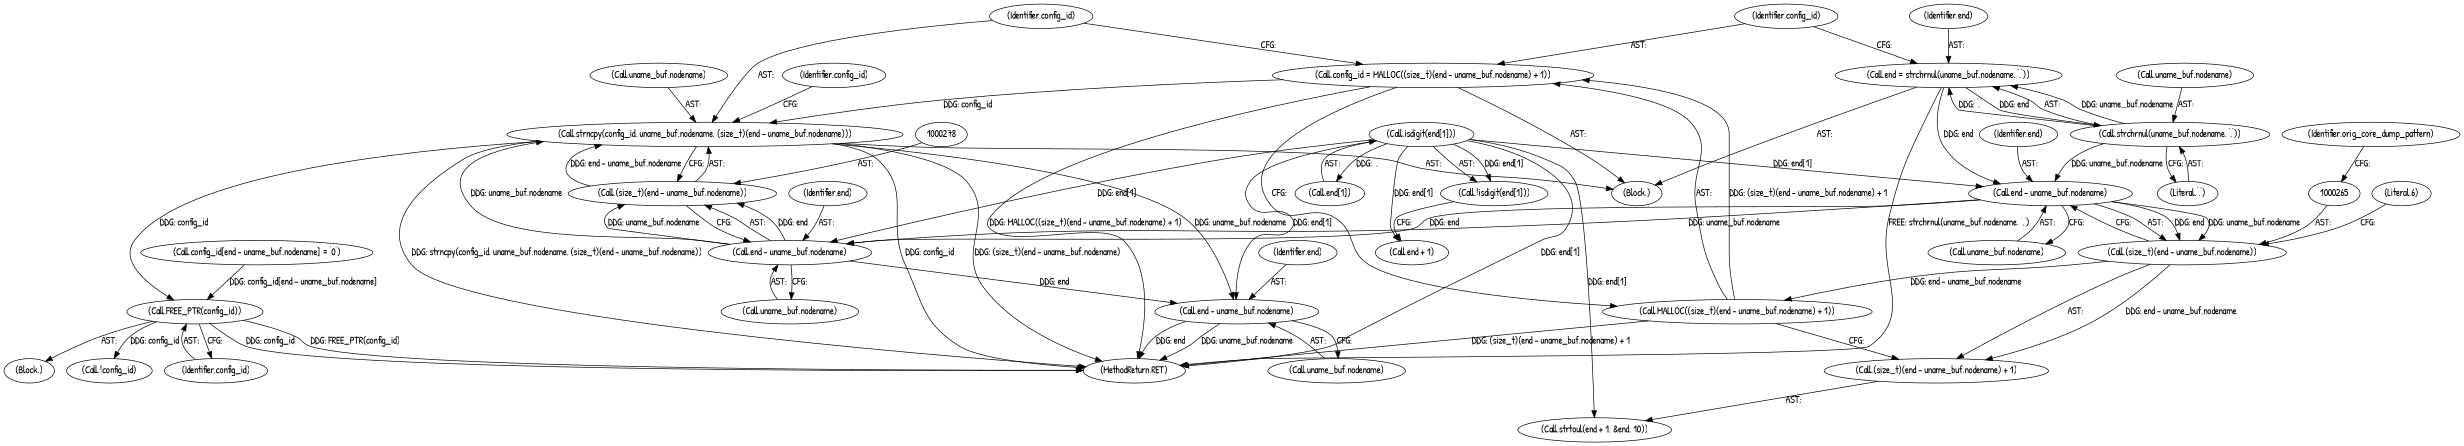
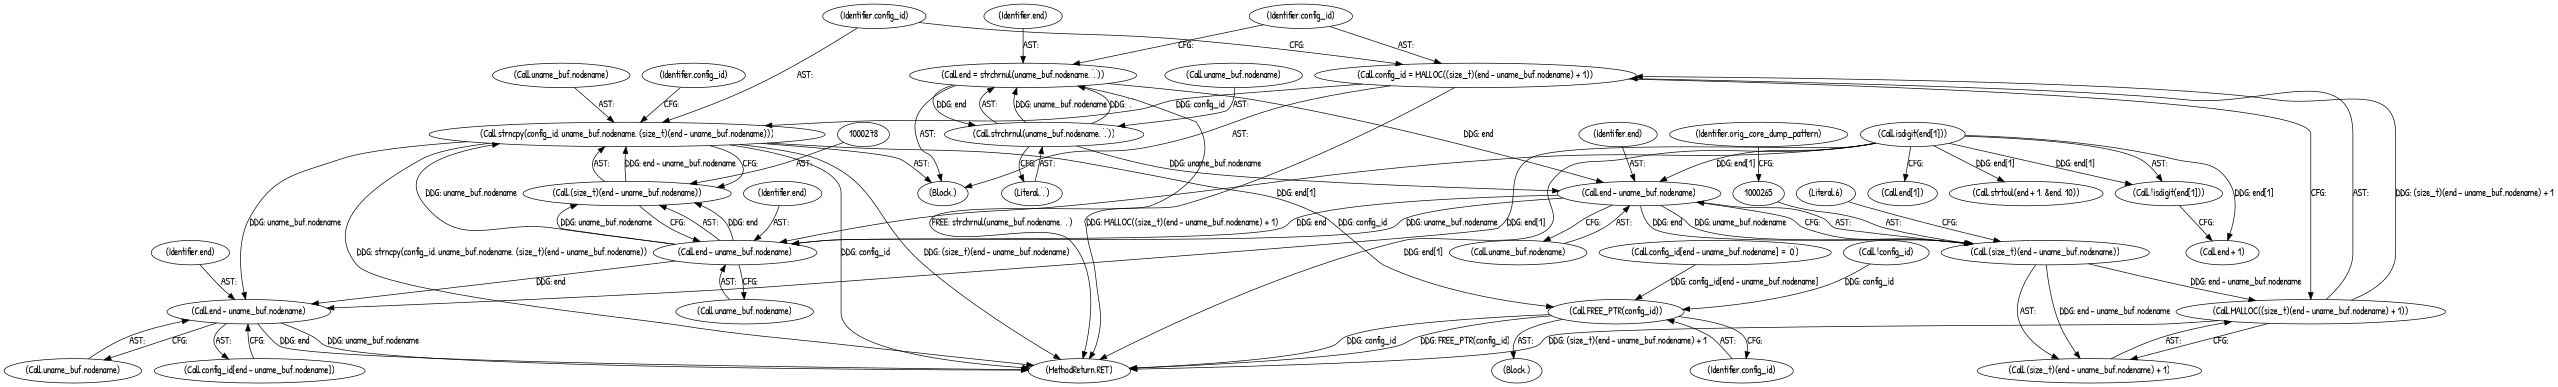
  digraph {
    fontname="Patrick Hand"
    node [fontname="Patrick Hand"]
    edge [fontname="Patrick Hand"]
    n1 [label="(Call,strncpy(config_id, uname_buf.nodename, (size_t)(end - uname_buf.nodename)))"]
    n2 [label="(Call,(size_t)(end - uname_buf.nodename))"]
    n3 [label="(Call,end - uname_buf.nodename)"]
    n4 [label="(Call,FREE_PTR(config_id))"]
    n5 [label="(MethodReturn,RET)"]
    n6 [label="(Block,)"]
    n7 [label="(Call,end - uname_buf.nodename)"]
+   n8 [label="(Call,config_id[end - uname_buf.nodename])"]
    n9 [label="(Call,uname_buf.nodename)"]
    n10 [label="(Identifier,config_id)"]
    n11 [label="(Block,)"]
    n12 [label="(Call,config_id = MALLOC((size_t)(end - uname_buf.nodename) + 1))"]
    n13 [label="(Call,MALLOC((size_t)(end - uname_buf.nodename) + 1))"]
    n14 [label="(Call,(size_t)(end - uname_buf.nodename) + 1)"]
    n15 [label="(Call,(size_t)(end - uname_buf.nodename))"]
    n16 [label="(Call,end - uname_buf.nodename)"]
    n17 [label="(Call,uname_buf.nodename)"]
    n18 [label="(Call,uname_buf.nodename)"]
    n19 [label="(Call,end = strchrnul(uname_buf.nodename, '.'))"]
    n20 [label="(Call,strchrnul(uname_buf.nodename, '.'))"]
    n21 [label="(Literal,'.')"]
    n22 [label="(Call,isdigit(end[1]))"]
    n23 [label="(Call,!isdigit(end[1]))"]
    n24 [label="(Call,end[1])"]
    n25 [label="(Call,strtoul(end + 1, &end, 10))"]
    n26 [label="(Call,end + 1)"]
    n27 [label="(Call,uname_buf.nodename)"]
    n28 [label="(Identifier,end)"]
    n29 [label="(Identifier,end)"]
    n30 [label="(Identifier,config_id)"]
    n31 [label="(Identifier,orig_core_dump_pattern)"]
    1000265
    n33 [label="(Call,uname_buf.nodename)"]
    n34 [label="(Call,config_id[end - uname_buf.nodename] = '\0')"]
    n35 [label="(Identifier,end)"]
    n36 [label="(Identifier,config_id)"]
    n37 [label="(Identifier,end)"]
    n38 [label="(Identifier,config_id)"]
    n39 [label="(Literal,6)"]
    n40 [label="(Call,!config_id)"]
    1000278
    n1 -> n2 [label="CFG: "]
    n1 -> n3 [label="DDG: uname_buf.nodename"]
    n1 -> n4 [label="DDG: config_id"]
    n1 -> n5 [label="DDG: config_id"]
    n1 -> n5 [label="DDG: (size_t)(end - uname_buf.nodename)"]
    n1 -> n5 [label="DDG: strncpy(config_id, uname_buf.nodename, (size_t)(end - uname_buf.nodename))"]
    n1 -> n6 [label="AST: "]
    n2 -> n1 [label="AST: "]
    n2 -> n1 [label="DDG: end - uname_buf.nodename"]
    n2 -> n7 [label="CFG: "]
    n3 -> n5 [label="DDG: uname_buf.nodename"]
    n3 -> n5 [label="DDG: end"]
+   n3 -> n8 [label="AST: "]
    n3 -> n9 [label="CFG: "]
    n4 -> n5 [label="DDG: config_id"]
    n4 -> n5 [label="DDG: FREE_PTR(config_id)"]
    n4 -> n10 [label="CFG: "]
    n4 -> n11 [label="AST: "]
    n7 -> n1 [label="DDG: uname_buf.nodename"]
    n7 -> n2 [label="AST: "]
    n7 -> n2 [label="DDG: end"]
    n7 -> n2 [label="DDG: uname_buf.nodename"]
    n7 -> n3 [label="DDG: end"]
    n7 -> n18 [label="CFG: "]
+   n8 -> n3 [label="CFG: "]
    n9 -> n3 [label="AST: "]
    n10 -> n4 [label="AST: "]
    n12 -> n1 [label="DDG: config_id"]
    n12 -> n5 [label="DDG: MALLOC((size_t)(end - uname_buf.nodename) + 1)"]
    n12 -> n6 [label="AST: "]
    n12 -> n13 [label="CFG: "]
    n13 -> n5 [label="DDG: (size_t)(end - uname_buf.nodename) + 1"]
    n13 -> n12 [label="AST: "]
    n13 -> n12 [label="DDG: (size_t)(end - uname_buf.nodename) + 1"]
    n13 -> n14 [label="CFG: "]
-   n14 -> n25 [label="AST: "]
+   n14 -> n13 [label="AST: "]
    n15 -> n13 [label="DDG: end - uname_buf.nodename"]
    n15 -> n14 [label="AST: "]
    n15 -> n14 [label="DDG: end - uname_buf.nodename"]
    n15 -> n16 [label="CFG: "]
    n16 -> n7 [label="DDG: end"]
    n16 -> n7 [label="DDG: uname_buf.nodename"]
    n16 -> n15 [label="AST: "]
    n16 -> n15 [label="DDG: end"]
    n16 -> n15 [label="DDG: uname_buf.nodename"]
    n16 -> n17 [label="CFG: "]
    n17 -> n16 [label="AST: "]
    n18 -> n7 [label="AST: "]
    n19 -> n5 [label="FREE: strchrnul(uname_buf.nodename, '.')"]
    n19 -> n6 [label="AST: "]
    n19 -> n16 [label="DDG: end"]
    n19 -> n20 [label="DDG: end"]
    n20 -> n16 [label="DDG: uname_buf.nodename"]
    n20 -> n19 [label="AST: "]
    n20 -> n19 [label="DDG: uname_buf.nodename"]
    n20 -> n19 [label="DDG: '.'"]
    n20 -> n21 [label="CFG: "]
    n21 -> n20 [label="AST: "]
    n22 -> n3 [label="DDG: end[1]"]
    n22 -> n5 [label="DDG: end[1]"]
    n22 -> n7 [label="DDG: end[1]"]
    n22 -> n16 [label="DDG: end[1]"]
    n22 -> n23 [label="AST: "]
    n22 -> n23 [label="DDG: end[1]"]
-   n22 -> n24 [label="DDG: '.'"]
+   n22 -> n24 [label="CFG: "]
    n22 -> n25 [label="DDG: end[1]"]
    n22 -> n26 [label="DDG: end[1]"]
    n23 -> n26 [label="CFG: "]
-   n24 -> n22 [label="AST: "]
    n27 -> n1 [label="AST: "]
    n28 -> n16 [label="AST: "]
    n29 -> n3 [label="AST: "]
    n30 -> n1 [label="CFG: "]
    n31 -> 1000265 [label="CFG: "]
    1000265 -> n15 [label="AST: "]
    n33 -> n20 [label="AST: "]
    n34 -> n4 [label="DDG: config_id[end - uname_buf.nodename]"]
    n35 -> n19 [label="AST: "]
    n36 -> n1 [label="AST: "]
    n36 -> n12 [label="CFG: "]
    n37 -> n7 [label="AST: "]
    n38 -> n12 [label="AST: "]
    n38 -> n19 [label="CFG: "]
    n39 -> n15 [label="CFG: "]
-   n4 -> n40 [label="DDG: config_id"]
+   n40 -> n4 [label="DDG: config_id"]
    1000278 -> n2 [label="AST: "]
  }
